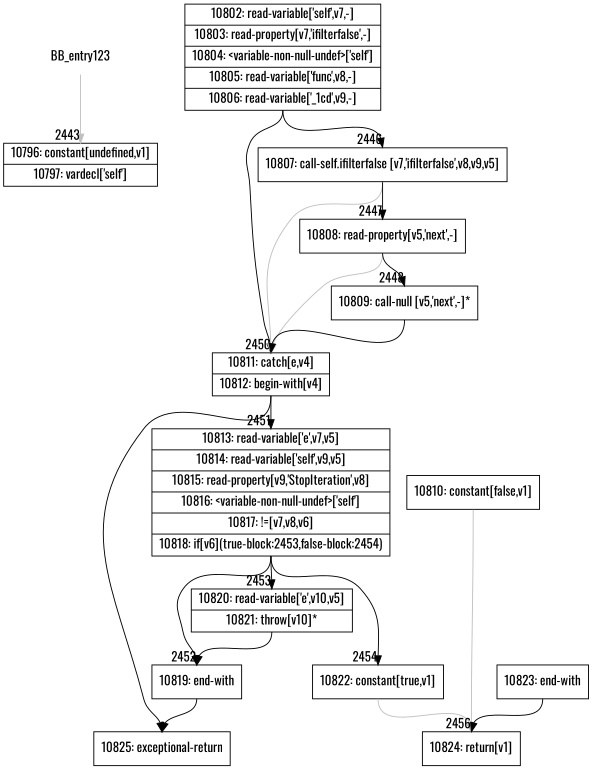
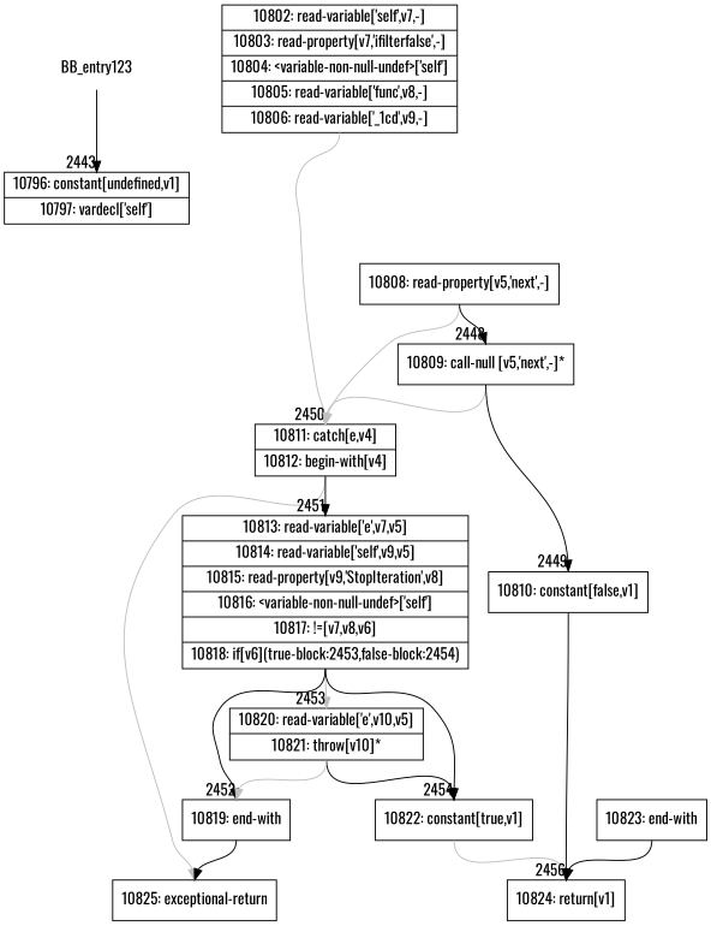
  digraph {
    fontname=Oswald
    rankdir=TD
    node [fontname=Oswald shape=record]
    edge [fontname=Oswald headport=n tailport=s]
    n1 [label=BB_entry123 shape=none]
    n2 [label="{10796: constant[undefined,v1]|10797: vardecl['self']}"]
    n3 [label="{10802: read-variable['self',v7,-]|10803: read-property[v7,'ifilterfalse',-]|10804: \<variable-non-null-undef\>['self']|10805: read-variable['func',v8,-]|10806: read-variable['_1cd',v9,-]}"]
-   n4 [label="{10807: call-self.ifilterfalse [v7,'ifilterfalse',v8,v9,v5]}"]
    n5 [label="{10811: catch[e,v4]|10812: begin-with[v4]}"]
    n6 [label="{10825: exceptional-return}"]
    n7 [label="{10808: read-property[v5,'next',-]}"]
    n8 [label="{10813: read-variable['e',v7,v5]|10814: read-variable['self',v9,v5]|10815: read-property[v9,'StopIteration',v8]|10816: \<variable-non-null-undef\>['self']|10817: !=[v7,v8,v6]|10818: if[v6](true-block:2453,false-block:2454)}"]
    n9 [label="{10809: call-null [v5,'next',-]*}"]
    n10 [label="{10820: read-variable['e',v10,v5]|10821: throw[v10]*}"]
    n11 [label="{10822: constant[true,v1]}"]
    n12 [label="{10819: end-with}"]
    n13 [label="{10810: constant[false,v1]}"]
    n14 [label="{10824: return[v1]}"]
    n15 [label="{10823: end-with}"]
-   n1 -> n2 [headlabel="    2443" color=gray]
-   n3 -> n4 [headlabel="      2446"]
-   n3 -> n5 [color=black headlabel="      2450"]
-   n4 -> n5 [color=gray]
-   n4 -> n7 [headlabel="      2447"]
-   n5 -> n6 [color=black]
+   n1 -> n2 [headlabel="    2443"]
+   n3 -> n5 [color=gray headlabel="      2450"]
+   n5 -> n6 [color=gray]
    n5 -> n8 [headlabel="      2451"]
    n7 -> n5 [color=gray]
    n7 -> n9 [headlabel="      2448"]
-   n8 -> n10 [headlabel="      2453"]
+   n8 -> n10 [headlabel="      2453" color=gray]
    n8 -> n11 [headlabel="      2454"]
    n8 -> n12 [color=black headlabel="      2452"]
-   n9 -> n5 [color=black]
-   n10 -> n12 [color=black]
+   n9 -> n5 [color=gray]
+   n9 -> n13 [headlabel="      2449"]
+   n10 -> n11
+   n10 -> n12 [color=gray]
    n11 -> n14 [color=gray]
    n12 -> n6
-   n13 -> n14 [headlabel="      2456" color=gray]
+   n13 -> n14 [headlabel="      2456"]
    n15 -> n14
  }
